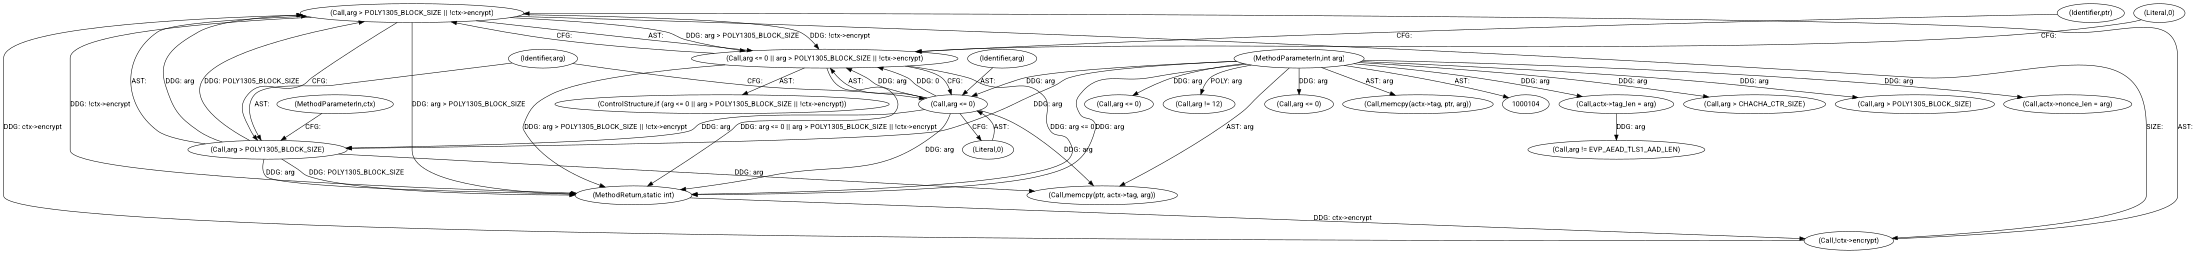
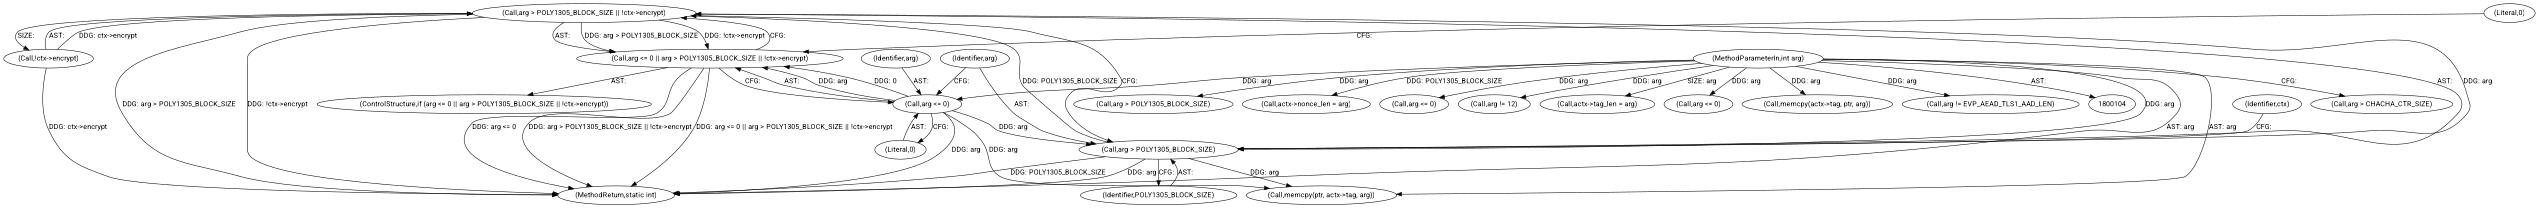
  digraph {
    fontname=Roboto
    node [fontname=Roboto]
    edge [fontname=Roboto]
    n1 [label="(Call,arg > POLY1305_BLOCK_SIZE || !ctx->encrypt)"]
    n2 [label="(Call,arg > POLY1305_BLOCK_SIZE)"]
    n3 [label="(Call,!ctx->encrypt)"]
    n4 [label="(Call,arg <= 0 || arg > POLY1305_BLOCK_SIZE || !ctx->encrypt)"]
    n5 [label="(MethodReturn,static int)"]
+   n6 [label="(Identifier,POLY1305_BLOCK_SIZE)"]
    n7 [label="(Call,memcpy(ptr, actx->tag, arg))"]
    n8 [label="(Call,arg <= 0)"]
    n9 [label="(ControlStructure,if (arg <= 0 || arg > POLY1305_BLOCK_SIZE || !ctx->encrypt))"]
    n10 [label="(Literal,0)"]
    n11 [label="(MethodParameterIn,int arg)"]
    n12 [label="(Call,arg > CHACHA_CTR_SIZE)"]
    n13 [label="(Call,arg > POLY1305_BLOCK_SIZE)"]
    n14 [label="(Call,actx->nonce_len = arg)"]
    n15 [label="(Call,arg <= 0)"]
    n16 [label="(Call,arg != 12)"]
    n17 [label="(Call,actx->tag_len = arg)"]
    n18 [label="(Call,arg <= 0)"]
    n19 [label="(Call,memcpy(actx->tag, ptr, arg))"]
    n20 [label="(Call,arg != EVP_AEAD_TLS1_AAD_LEN)"]
-   1000104
-   n22 [label="(MethodParameterIn,ctx)"]
+   1000104 [label=1800104]
+   n22 [label="(Identifier,ctx)"]
    n23 [label="(Identifier,arg)"]
-   n24 [label="(Identifier,ptr)"]
    n25 [label="(Identifier,arg)"]
    n26 [label="(Literal,0)"]
    n1 -> n2 [label="CFG: "]
    n1 -> n3 [label="SIZE: "]
    n1 -> n4 [label="AST: "]
    n1 -> n4 [label="DDG: arg > POLY1305_BLOCK_SIZE"]
    n1 -> n4 [label="DDG: !ctx->encrypt"]
    n1 -> n5 [label="DDG: arg > POLY1305_BLOCK_SIZE"]
    n1 -> n5 [label="DDG: !ctx->encrypt"]
    n2 -> n1 [label="AST: "]
    n2 -> n1 [label="DDG: arg"]
    n2 -> n1 [label="DDG: POLY1305_BLOCK_SIZE"]
    n2 -> n5 [label="DDG: POLY1305_BLOCK_SIZE"]
    n2 -> n5 [label="DDG: arg"]
+   n2 -> n6 [label="CFG: "]
    n2 -> n7 [label="DDG: arg"]
    n3 -> n1 [label="AST: "]
    n3 -> n1 [label="DDG: ctx->encrypt"]
-   n5 -> n3 [label="DDG: ctx->encrypt"]
+   n3 -> n5 [label="DDG: ctx->encrypt"]
    n4 -> n1 [label="CFG: "]
    n4 -> n5 [label="DDG: arg <= 0"]
    n4 -> n5 [label="DDG: arg > POLY1305_BLOCK_SIZE || !ctx->encrypt"]
    n4 -> n5 [label="DDG: arg <= 0 || arg > POLY1305_BLOCK_SIZE || !ctx->encrypt"]
    n4 -> n8 [label="CFG: "]
    n4 -> n9 [label="AST: "]
+   n6 -> n2 [label="AST: "]
    n8 -> n2 [label="DDG: arg"]
    n8 -> n4 [label="AST: "]
    n8 -> n4 [label="DDG: arg"]
    n8 -> n4 [label="DDG: 0"]
    n8 -> n5 [label="DDG: arg"]
    n8 -> n7 [label="DDG: arg"]
    n8 -> n10 [label="CFG: "]
    n10 -> n8 [label="AST: "]
    n11 -> n2 [label="DDG: arg"]
-   n11 -> n5 [label="DDG: arg"]
+   n11 -> n5 [label="AST: arg"]
    n11 -> n7 [label="AST: arg"]
    n11 -> n8 [label="DDG: arg"]
-   n11 -> n12 [label="DDG: arg"]
+   n11 -> n12 [label="CFG: "]
    n11 -> n13 [label="DDG: arg"]
-   n11 -> n14 [label="DDG: arg"]
+   n11 -> n14 [label="DDG: POLY1305_BLOCK_SIZE"]
    n11 -> n15 [label="DDG: arg"]
-   n11 -> n16 [label="POLY: arg"]
-   n11 -> n17 [label="DDG: arg"]
+   n11 -> n16 [label="DDG: arg"]
+   n11 -> n17 [label="SIZE: arg"]
    n11 -> n18 [label="DDG: arg"]
-   n11 -> n19 [label="AST: arg"]
-   n17 -> n20 [label="DDG: arg"]
+   n11 -> n19 [label="DDG: arg"]
+   n11 -> n20 [label="DDG: arg"]
    n11 -> 1000104 [label="AST: "]
    n22 -> n2 [label="CFG: "]
    n23 -> n8 [label="AST: "]
-   n24 -> n4 [label="CFG: "]
    n25 -> n2 [label="AST: "]
    n25 -> n8 [label="CFG: "]
    n26 -> n4 [label="CFG: "]
  }
